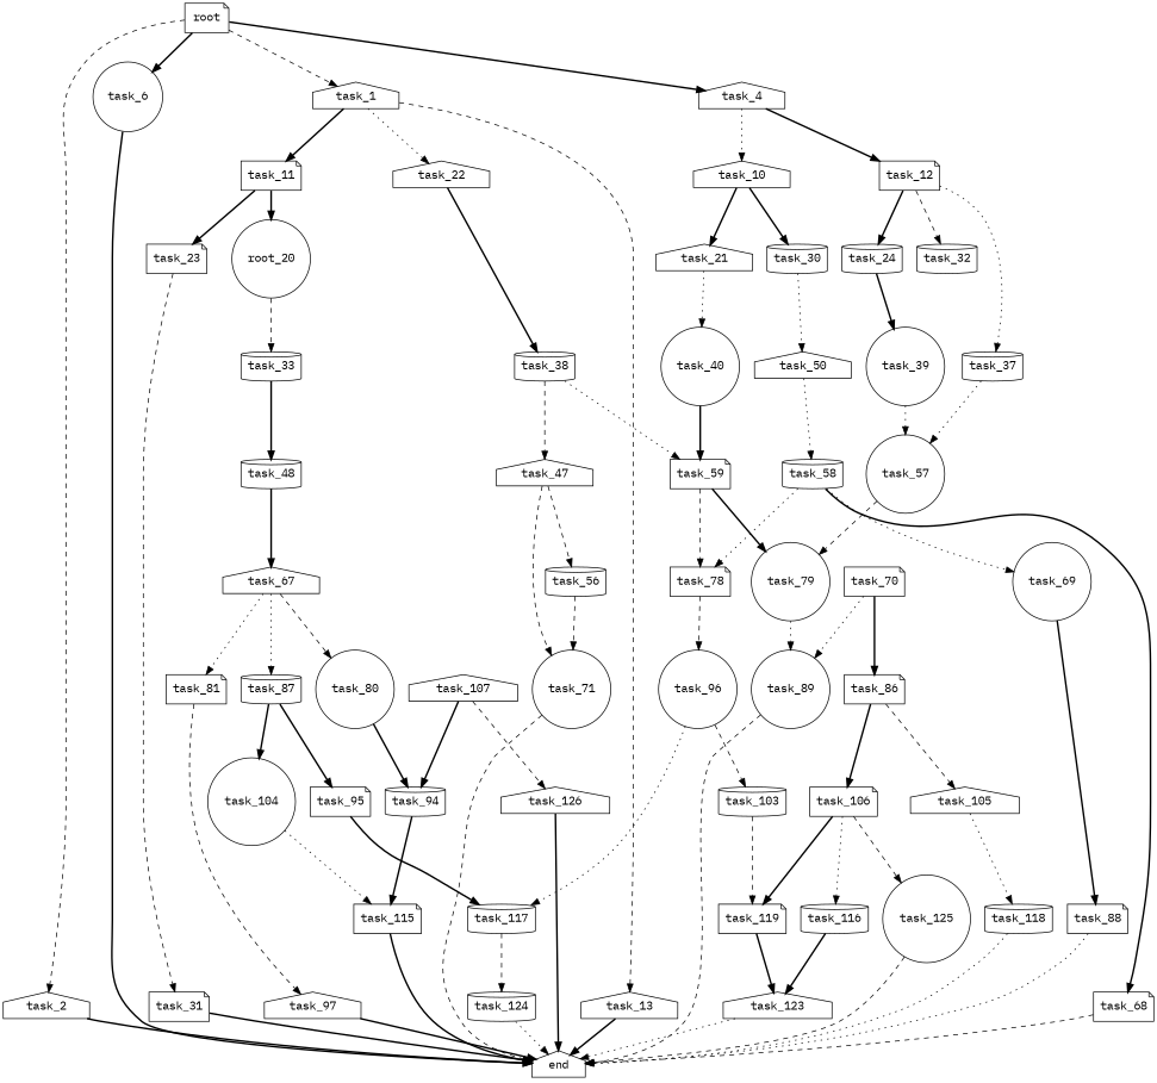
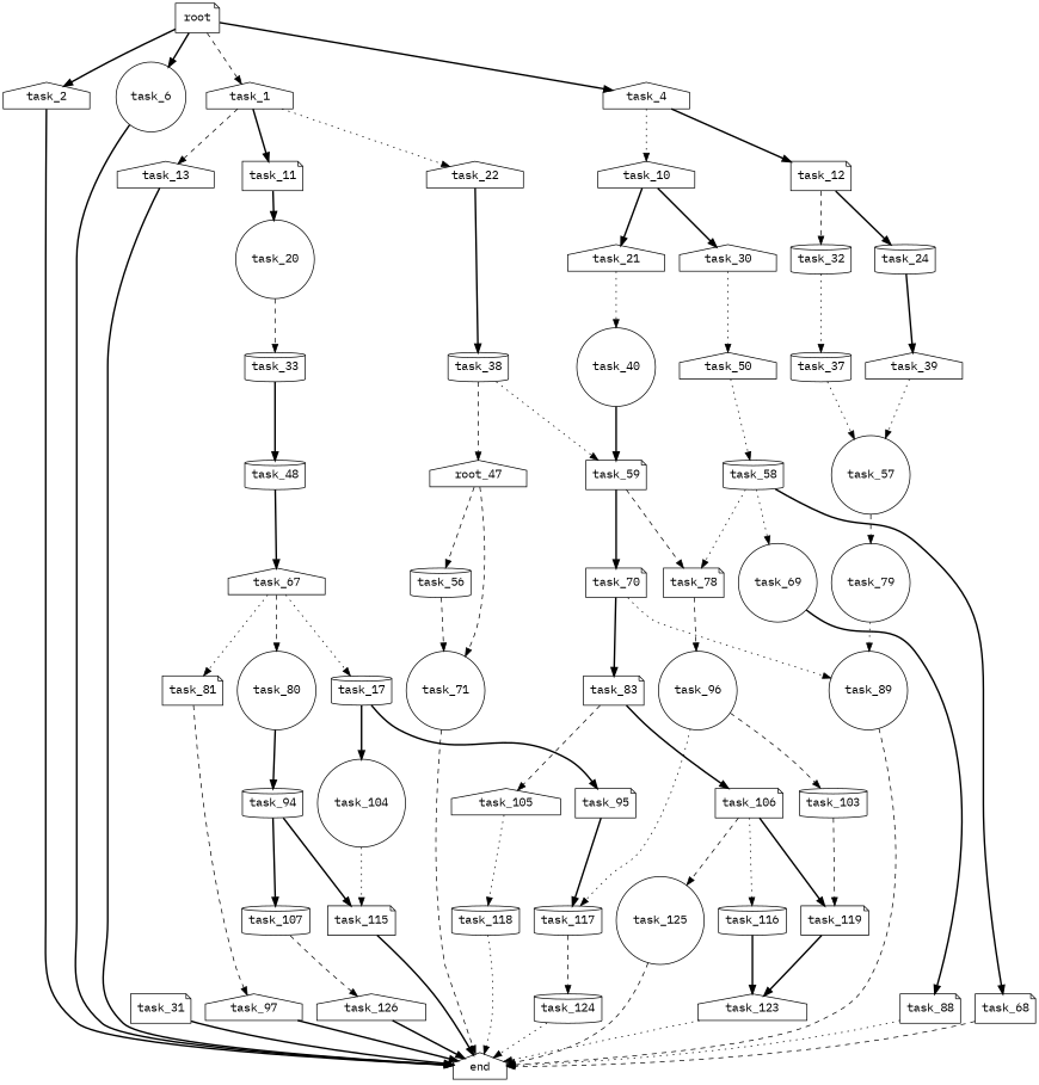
  digraph {
    fontname="IBM Plex Mono"
    node [fontname="IBM Plex Mono" shape=note]
    edge [fontname="IBM Plex Mono" style=bold]
    root
    task_1 [shape=house]
    task_2 [shape=house]
    n4 [label=task_6 shape=circle]
    task_4 [shape=house]
    task_11
    task_13 [shape=house]
    task_22 [shape=house]
    end [shape=house]
    task_10 [shape=house]
    task_12
-   task_20 [shape=circle label=root_20]
-   task_23
+   task_20 [shape=circle]
    task_38 [shape=cylinder]
    task_21 [shape=house]
-   task_30 [shape=cylinder]
+   task_30 [shape=house]
    task_24 [shape=cylinder]
    task_32 [shape=cylinder]
    task_40 [shape=circle]
    task_50 [shape=house]
    task_33 [shape=cylinder]
    task_31
-   task_39 [shape=circle]
+   task_39 [shape=house]
    task_37 [shape=cylinder]
    task_48 [shape=cylinder]
    task_59
-   task_47 [shape=house]
+   task_47 [shape=house label=root_47]
    task_57 [shape=circle]
    task_58 [shape=cylinder]
    task_67 [shape=house]
    task_79 [shape=circle]
    task_56 [shape=cylinder]
    task_71 [shape=circle]
    task_78
    task_70
    task_80 [shape=circle]
    task_81
-   task_87 [shape=cylinder]
+   task_87 [shape=cylinder label=task_17]
    task_69 [shape=circle]
    task_88
    task_68
    task_89 [shape=circle]
    task_96 [shape=circle]
-   task_86
+   task_86 [label=task_83]
    task_94 [shape=cylinder]
    task_97 [shape=house]
    task_95
    task_104 [shape=circle]
    task_105 [shape=house]
    task_106
    task_117 [shape=cylinder]
    task_103 [shape=cylinder]
-   task_107 [shape=house]
+   task_107 [shape=cylinder]
    task_115
    task_118 [shape=cylinder]
    task_119
    task_116 [shape=cylinder]
    task_125 [shape=circle]
    task_126 [shape=house]
    task_124 [shape=cylinder]
    task_123 [shape=house]
    root -> task_1 [style=dashed]
-   root -> task_2 [style=dashed]
+   root -> task_2
    root -> n4
    root -> task_4
    task_1 -> task_11
    task_1 -> task_13 [style=dashed]
    task_1 -> task_22 [style=dotted]
    task_2 -> end
    n4 -> end
    task_4 -> task_10 [style=dotted]
    task_4 -> task_12
    task_11 -> task_20
-   task_11 -> task_23
    task_13 -> end
    task_22 -> task_38
    task_10 -> task_21
    task_10 -> task_30
    task_12 -> task_24
    task_12 -> task_32 [style=dashed]
    task_20 -> task_33 [style=dashed]
-   task_23 -> task_31 [style=dashed]
    task_38 -> task_59 [style=dotted]
    task_38 -> task_47 [style=dashed]
    task_21 -> task_40 [style=dotted]
    task_30 -> task_50 [style=dotted]
    task_24 -> task_39
-   task_12 -> task_37 [style=dotted]
+   task_32 -> task_37 [style=dotted]
    task_40 -> task_59
    task_50 -> task_58 [style=dotted]
    task_33 -> task_48
    task_31 -> end
    task_39 -> task_57 [style=dotted]
    task_37 -> task_57 [style=dotted]
    task_48 -> task_67
    task_59 -> task_78 [style=dashed]
-   task_59 -> task_79
+   task_59 -> task_70
    task_47 -> task_56 [style=dashed]
    task_47 -> task_71 [style=dashed]
    task_57 -> task_79 [style=dashed]
    task_58 -> task_78 [style=dotted]
    task_58 -> task_69 [style=dotted]
    task_58 -> task_68
    task_67 -> task_80 [style=dashed]
    task_67 -> task_81 [style=dotted]
    task_67 -> task_87 [style=dotted]
    task_79 -> task_89 [style=dotted]
    task_56 -> task_71 [style=dashed]
    task_71 -> end [style=dashed]
    task_78 -> task_96 [style=dashed]
    task_70 -> task_89 [style=dotted]
    task_70 -> task_86
    task_80 -> task_94
    task_81 -> task_97 [style=dashed]
    task_87 -> task_95
    task_87 -> task_104
    task_69 -> task_88
    task_88 -> end [style=dotted]
    task_68 -> end [style=dashed]
    task_89 -> end [style=dashed]
    task_96 -> task_117 [style=dotted]
    task_96 -> task_103 [style=dashed]
    task_86 -> task_105 [style=dashed]
    task_86 -> task_106
-   task_107 -> task_94
+   task_94 -> task_107
    task_94 -> task_115
    task_97 -> end
    task_95 -> task_117
    task_104 -> task_115 [style=dotted]
    task_105 -> task_118 [style=dotted]
    task_106 -> task_119
    task_106 -> task_116 [style=dotted]
    task_106 -> task_125 [style=dashed]
    task_117 -> task_124 [style=dashed]
    task_103 -> task_119 [style=dashed]
    task_107 -> task_126 [style=dashed]
    task_115 -> end
    task_118 -> end [style=dotted]
    task_119 -> task_123
    task_116 -> task_123
    task_125 -> end [style=dashed]
    task_126 -> end
    task_124 -> end [style=dotted]
    task_123 -> end [style=dotted]
  }
